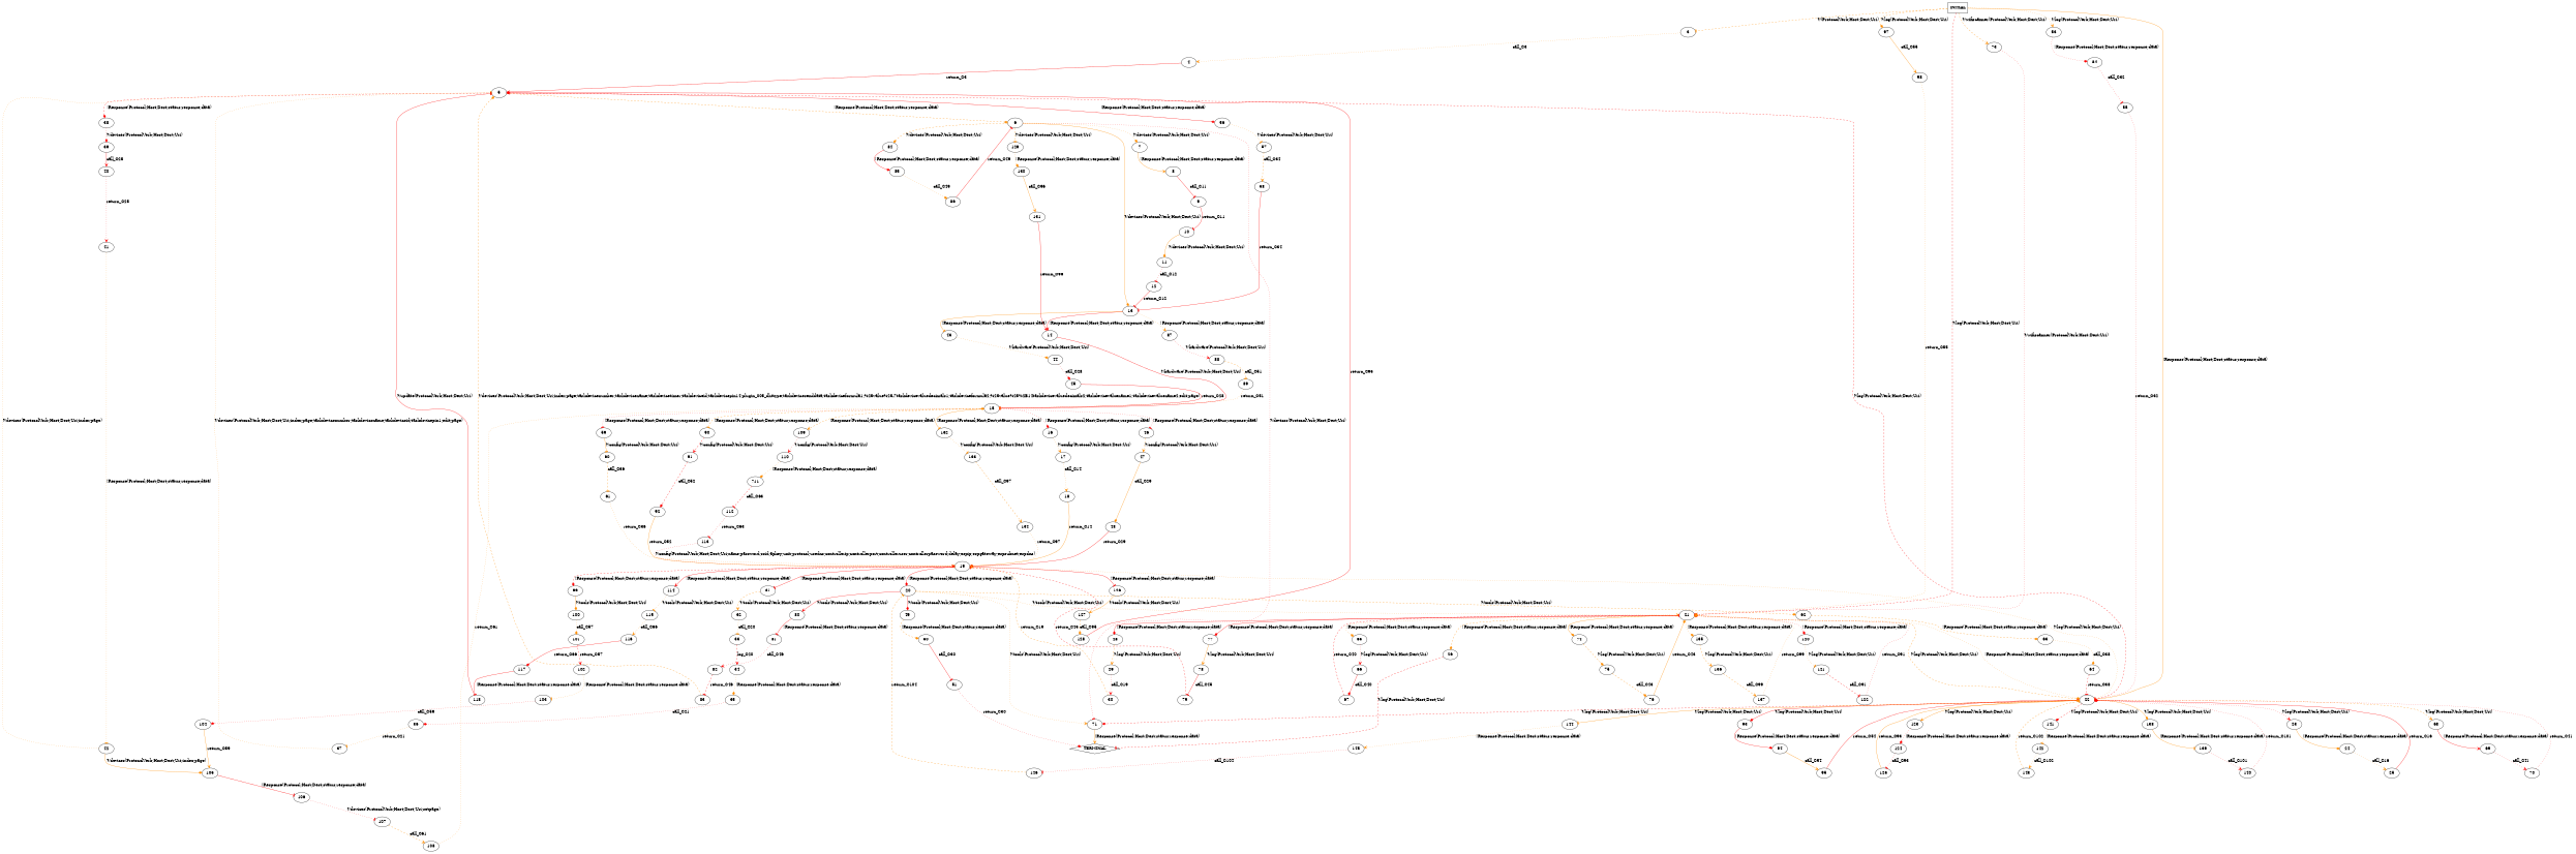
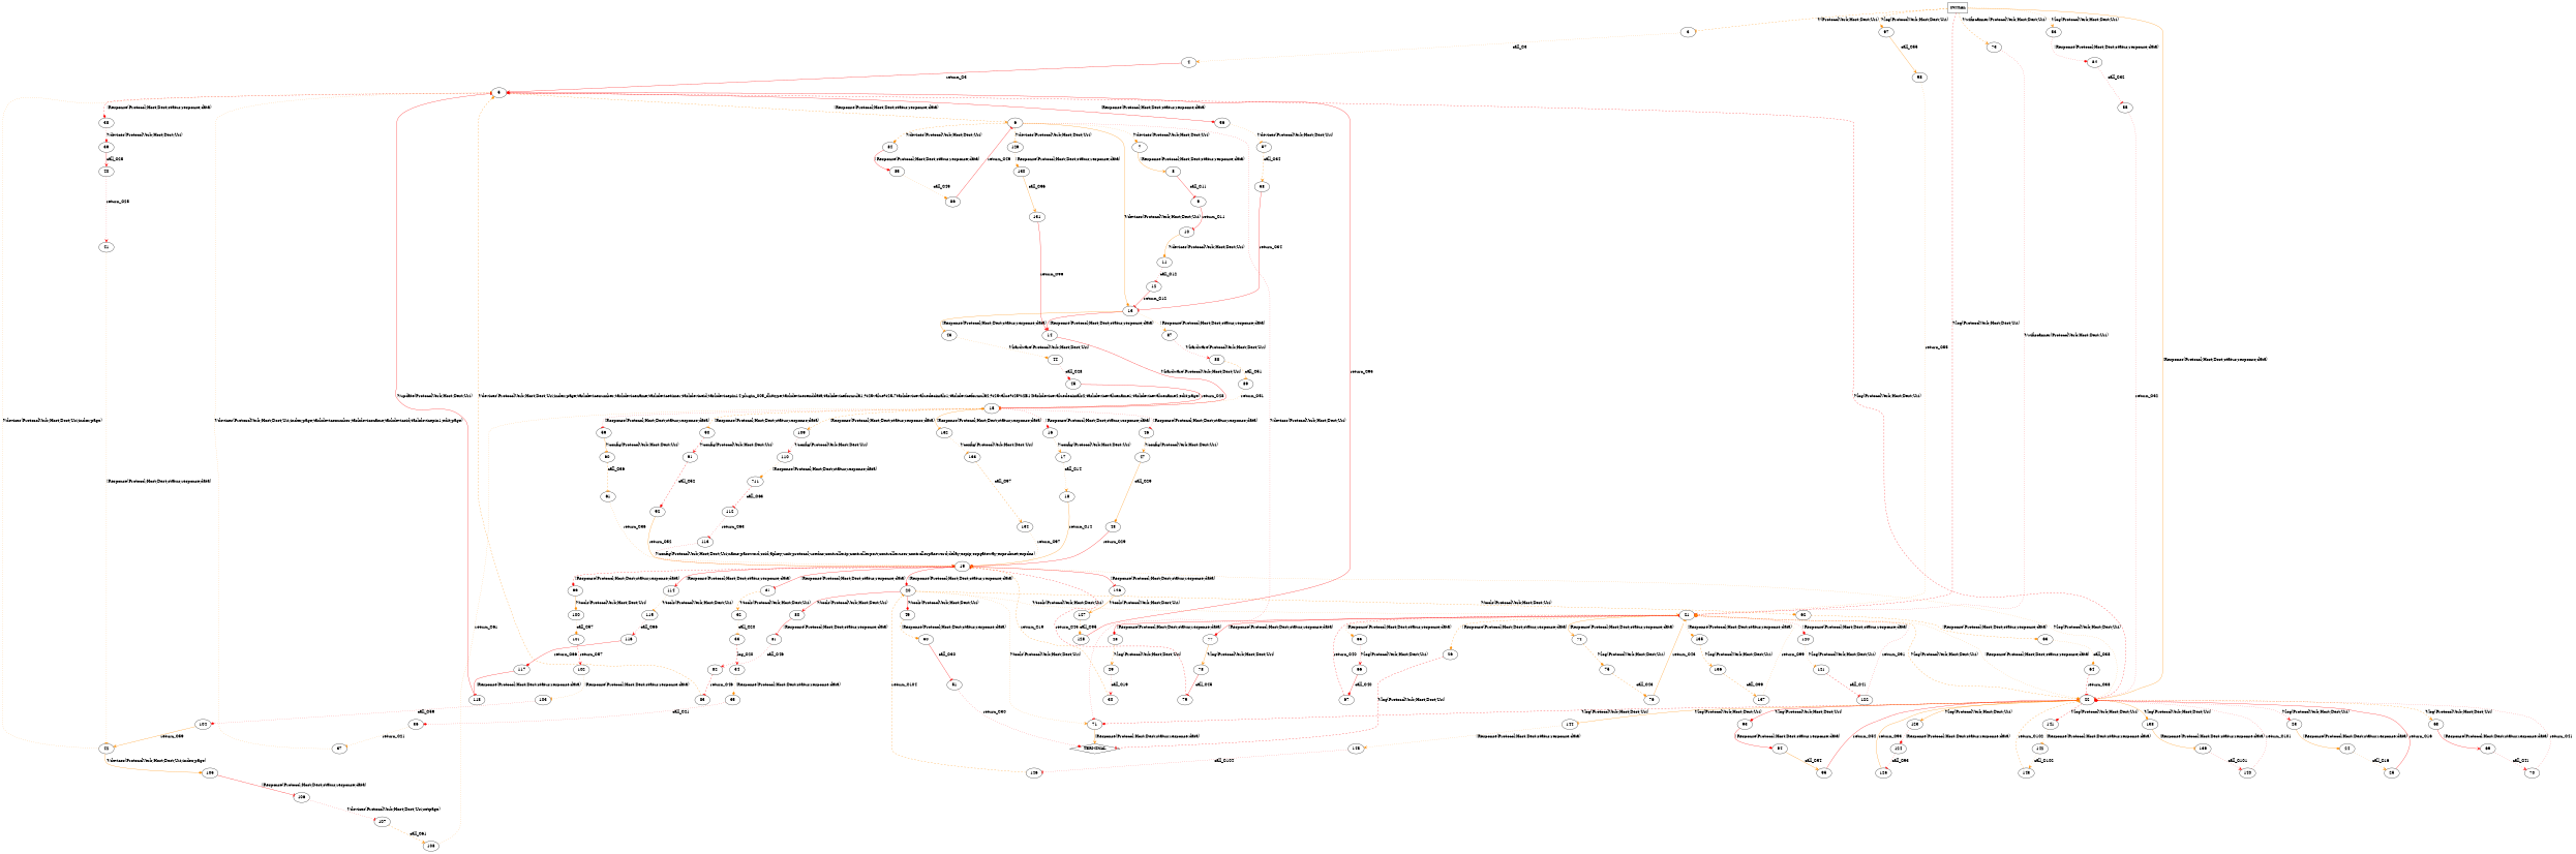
  digraph {
    edge [arrowhead=diamond color=darkorange style=dotted]
    n1 [label=INITIAL shape=box]
    n2 [label=3]
    n3 [label=21]
    n4 [label=22]
    n5 [label=53]
    n6 [label=73]
    n7 [label=97]
    n8 [label=4]
    n9 [label=26]
    n10 [label=28]
    n11 [label=65]
    n12 [label=74]
    n13 [label=77]
    n14 [label=120]
    n15 [label=135]
    n16 [label=5]
    n17 [label=71]
    n18 [label=19]
    n19 [label=23]
    n20 [label=68]
    n21 [label=93]
    n22 [label=123]
    n23 [label=138]
    n24 [label=141]
    n25 [label=144]
    n26 [label=54]
    n27 [label=98]
    n28 [label=TERMINAL shape=diamond]
    n29 [label=6]
    n30 [label=38]
    n31 [label=56]
    n32 [label=7]
    n33 [label=13]
    n34 [label=84]
    n35 [label=129]
    n36 [label=39]
    n37 [label=57]
    n38 [label=8]
    n39 [label=14]
    n40 [label=43]
    n41 [label=87]
    n42 [label=85]
    n43 [label=130]
    n44 [label=9]
    n45 [label=10]
    n46 [label=11]
    n47 [label=12]
    n48 [label=15]
    n49 [label=44]
    n50 [label=88]
    n51 [label=16]
    n52 [label=46]
    n53 [label=59]
    n54 [label=90]
    n55 [label=109]
    n56 [label=132]
    n57 [label=17]
    n58 [label=47]
    n59 [label=60]
    n60 [label=91]
    n61 [label=110]
    n62 [label=133]
    n63 [label=18]
    n64 [label=20]
    n65 [label=31]
    n66 [label=99]
    n67 [label=114]
    n68 [label=126]
    n69 [label=49]
    n70 [label=62]
    n71 [label=80]
    n72 [label=32]
    n73 [label=100]
    n74 [label=115]
    n75 [label=127]
    n76 [label=50]
    n77 [label=63]
    n78 [label=81]
    n79 [label=29]
    n80 [label=66]
    n81 [label=75]
    n82 [label=78]
    n83 [label=121]
    n84 [label=136]
    n85 [label=24]
    n86 [label=69]
    n87 [label=94]
    n88 [label=124]
    n89 [label=139]
    n90 [label=142]
    n91 [label=145]
    n92 [label=25]
    n93 [label=30]
    n94 [label=33]
    n95 [label=34]
    n96 [label=35]
    n97 [label=36]
    n98 [label=37]
    n99 [label=40]
    n100 [label=41]
    n101 [label=42]
    n102 [label=105]
    n103 [label=106]
    n104 [label=45]
    n105 [label=48]
    n106 [label=51]
    n107 [label=55]
    n108 [label=58]
    n109 [label=61]
    n110 [label=64]
    n111 [label=67]
    n112 [label=70]
    n113 [label=76]
    n114 [label=79]
    n115 [label=82]
    n116 [label=83]
    n117 [label=86]
    n118 [label=89]
    n119 [label=92]
    n120 [label=95]
    n121 [label=101]
    n122 [label=102]
    n123 [label=103]
    n124 [label=104]
    n125 [label=107]
    n126 [label=108]
    n127 [label=711]
    n128 [label=112]
    n129 [label=113]
    n130 [label=116]
    n131 [label=117]
    n132 [label=118]
    n133 [label=122]
    n134 [label=125]
    n135 [label=128]
    n136 [label=131]
    n137 [label=134]
    n138 [label=137]
    n139 [label=140]
    n140 [label=143]
    n141 [label=146]
    n1 -> n2 [arrowhead=tee label="?/(ProtocolVerb;Host;Dest;Uri)" style=dashed]
    n1 -> n3 [arrowhead=tee color=red label="?/log(ProtocolVerb;Host;Dest;Uri)" style=dashed]
    n1 -> n4 [arrowhead=tee label="!Response(Protocol;Host;Dest;status;response;data)" style=solid]
    n1 -> n5 [arrowhead=vee label="?/log(ProtocolVerb;Host;Dest;Uri)"]
    n1 -> n6 [arrowhead=vee label="?/wifiscanner(ProtocolVerb;Host;Dest;Uri)" style=dashed]
    n1 -> n7 [label="?/log(ProtocolVerb;Host;Dest;Uri)" style=dashed]
    n2 -> n8 [arrowhead=vee label=call_C3]
    n3 -> n4 [label="!Response(Protocol;Host;Dest;status;response;data)"]
    n3 -> n9 [label="!Response(Protocol;Host;Dest;status;response;data)" style=dashed]
    n3 -> n10 [color=red label="!Response(Protocol;Host;Dest;status;response;data)" style=solid]
    n3 -> n11 [label="!Response(Protocol;Host;Dest;status;response;data)"]
-   n3 -> n12 [label="!Response(Protocol;Host;Dest;status;response;data)" style=solid]
+   n3 -> n12 [arrowhead=vee label="!Response(Protocol;Host;Dest;status;response;data)" style=solid]
    n3 -> n13 [color=red label="!Response(Protocol;Host;Dest;status;response;data)" style=solid]
    n3 -> n14 [color=red label="!Response(Protocol;Host;Dest;status;response;data)"]
    n3 -> n15 [label="!Response(Protocol;Host;Dest;status;response;data)"]
    n4 -> n3 [arrowhead=tee label="?/log(ProtocolVerb;Host;Dest;Uri)" style=dashed]
    n4 -> n16 [arrowhead=vee color=red label="?/log(ProtocolVerb;Host;Dest;Uri)" style=dashed]
    n4 -> n17 [color=red label="?/log(ProtocolVerb;Host;Dest;Uri)" style=dashed]
    n4 -> n18 [label="?/log(ProtocolVerb;Host;Dest;Uri)"]
    n4 -> n19 [arrowhead=vee color=red label="?/log(ProtocolVerb;Host;Dest;Uri)"]
    n4 -> n20 [arrowhead=vee label="?/log(ProtocolVerb;Host;Dest;Uri)" style=dashed]
    n4 -> n21 [color=red label="?/log(ProtocolVerb;Host;Dest;Uri)" style=solid]
    n4 -> n22 [arrowhead=vee label="?/log(ProtocolVerb;Host;Dest;Uri)" style=solid]
    n4 -> n23 [label="?/log(ProtocolVerb;Host;Dest;Uri)" style=solid]
    n4 -> n24 [color=red label="?/log(ProtocolVerb;Host;Dest;Uri)" style=dashed]
    n4 -> n25 [arrowhead=tee label="?/log(ProtocolVerb;Host;Dest;Uri)" style=solid]
    n5 -> n26 [color=red label="!Response(Protocol;Host;Dest;status;response;data)"]
    n6 -> n3 [arrowhead=vee color=red label="?/wifiscanner(ProtocolVerb;Host;Dest;Uri)"]
    n7 -> n27 [arrowhead=vee label=call_C55 style=solid]
    n8 -> n16 [arrowhead=vee color=red label=return_C3 style=solid]
    n9 -> n28 [arrowhead=tee color=red label="?/log(ProtocolVerb;Host;Dest;Uri)" style=dashed]
    n10 -> n79 [arrowhead=vee label="?/log(ProtocolVerb;Host;Dest;Uri)" style=dashed]
    n11 -> n80 [arrowhead=vee color=red label="?/log(ProtocolVerb;Host;Dest;Uri)"]
    n12 -> n81 [label="?/log(ProtocolVerb;Host;Dest;Uri)" style=dashed]
    n13 -> n82 [arrowhead=vee label="?/log(ProtocolVerb;Host;Dest;Uri)" style=solid]
    n14 -> n83 [arrowhead=tee label="?/log(ProtocolVerb;Host;Dest;Uri)"]
    n15 -> n84 [arrowhead=vee label="?/log(ProtocolVerb;Host;Dest;Uri)" style=dashed]
-   n16 -> n29 [label="!Response(Protocol;Host;Dest;status;response;data)" style=dashed]
+   n16 -> n29 [arrowhead=vee label="!Response(Protocol;Host;Dest;status;response;data)" style=dashed]
    n16 -> n30 [color=red label="!Response(Protocol;Host;Dest;status;response;data)" style=dashed]
    n16 -> n31 [color=red label="!Response(Protocol;Host;Dest;status;response;data)" style=solid]
    n17 -> n28 [arrowhead=vee label="!Response(Protocol;Host;Dest;status;response;data)" style=solid]
    n18 -> n64 [color=red label="!Response(Protocol;Host;Dest;status;response;data)" style=solid]
    n18 -> n65 [arrowhead=tee color=red label="!Response(Protocol;Host;Dest;status;response;data)" style=solid]
    n18 -> n66 [color=red label="!Response(Protocol;Host;Dest;status;response;data)" style=dashed]
    n18 -> n67 [arrowhead=vee color=red label="!Response(Protocol;Host;Dest;status;response;data)" style=solid]
    n18 -> n68 [arrowhead=tee color=red label="!Response(Protocol;Host;Dest;status;response;data)" style=solid]
    n19 -> n85 [label="!Response(Protocol;Host;Dest;status;response;data)" style=solid]
    n20 -> n86 [arrowhead=vee color=red label="!Response(Protocol;Host;Dest;status;response;data)" style=solid]
    n21 -> n87 [color=red label="!Response(Protocol;Host;Dest;status;response;data)" style=solid]
    n22 -> n88 [color=red label="!Response(Protocol;Host;Dest;status;response;data)"]
    n23 -> n89 [arrowhead=tee label="!Response(Protocol;Host;Dest;status;response;data)" style=solid]
    n24 -> n90 [arrowhead=tee label="!Response(Protocol;Host;Dest;status;response;data)"]
    n25 -> n91 [arrowhead=vee label="!Response(Protocol;Host;Dest;status;response;data)"]
    n26 -> n107 [arrowhead=tee color=red label=call_C32]
    n27 -> n3 [label=return_C55]
    n29 -> n17 [arrowhead=tee color=red label="?/devices(ProtocolVerb;Host;Dest;Uri)"]
    n29 -> n32 [label="?/devices(ProtocolVerb;Host;Dest;Uri)"]
    n29 -> n33 [label="?/devices(ProtocolVerb;Host;Dest;Uri)" style=solid]
    n29 -> n34 [label="?/devices(ProtocolVerb;Host;Dest;Uri)" style=dashed]
    n29 -> n35 [arrowhead=tee label="?/devices(ProtocolVerb;Host;Dest;Uri)" style=dashed]
    n30 -> n36 [color=red label="?/devices(ProtocolVerb;Host;Dest;Uri)"]
    n31 -> n37 [arrowhead=tee label="?/devices(ProtocolVerb;Host;Dest;Uri)"]
    n32 -> n38 [arrowhead=vee label="!Response(Protocol;Host;Dest;status;response;data)" style=solid]
    n33 -> n39 [arrowhead=vee color=red label="!Response(Protocol;Host;Dest;status;response;data)" style=solid]
    n33 -> n40 [arrowhead=tee label="!Response(Protocol;Host;Dest;status;response;data)" style=solid]
    n33 -> n41 [arrowhead=vee label="!Response(Protocol;Host;Dest;status;response;data)"]
    n34 -> n42 [color=red label="!Response(Protocol;Host;Dest;status;response;data)" style=solid]
    n35 -> n43 [label="!Response(Protocol;Host;Dest;status;response;data)"]
    n36 -> n99 [arrowhead=vee color=red label=call_C25 style=solid]
    n37 -> n108 [arrowhead=vee label=call_C34 style=dashed]
    n38 -> n44 [arrowhead=tee color=red label=call_C11 style=solid]
    n39 -> n48 [arrowhead=tee color=red label="?/hardware(ProtocolVerb;Host;Dest;Uri)" style=solid]
    n40 -> n49 [label="?/hardware(ProtocolVerb;Host;Dest;Uri)"]
    n41 -> n50 [arrowhead=vee color=red label="?/hardware(ProtocolVerb;Host;Dest;Uri)"]
    n42 -> n117 [label=call_C49]
    n43 -> n136 [arrowhead=vee label=call_C96 style=solid]
    n44 -> n45 [arrowhead=tee color=red label=return_C11 style=solid]
    n45 -> n46 [label="?/devices(ProtocolVerb;Host;Dest;Uri)" style=solid]
    n46 -> n47 [arrowhead=tee color=red label=call_C12]
    n47 -> n33 [arrowhead=tee color=red label=return_C12 style=solid]
    n48 -> n51 [color=red label="!Response(Protocol;Host;Dest;status;response;data)"]
    n48 -> n52 [arrowhead=tee color=red label="!Response(Protocol;Host;Dest;status;response;data)"]
    n48 -> n53 [arrowhead=tee color=red label="!Response(Protocol;Host;Dest;status;response;data)"]
    n48 -> n54 [arrowhead=tee label="!Response(Protocol;Host;Dest;status;response;data)" style=dashed]
    n48 -> n55 [arrowhead=vee label="!Response(Protocol;Host;Dest;status;response;data)" style=dashed]
    n48 -> n56 [arrowhead=tee label="!Response(Protocol;Host;Dest;status;response;data)" style=solid]
    n49 -> n104 [color=red label=call_C28]
    n50 -> n118 [arrowhead=tee label=call_C51 style=dashed]
    n51 -> n57 [arrowhead=vee label="?/config(ProtocolVerb;Host;Dest;Uri)"]
    n52 -> n58 [arrowhead=vee label="?/config(ProtocolVerb;Host;Dest;Uri)" style=dashed]
    n53 -> n59 [arrowhead=tee label="?/config(ProtocolVerb;Host;Dest;Uri)" style=solid]
    n54 -> n60 [arrowhead=vee color=red label="?/config(ProtocolVerb;Host;Dest;Uri)" style=dashed]
    n55 -> n61 [arrowhead=vee color=red label="?/config(ProtocolVerb;Host;Dest;Uri)"]
    n56 -> n62 [arrowhead=tee label="?/config(ProtocolVerb;Host;Dest;Uri)"]
    n57 -> n63 [arrowhead=vee label=call_C14]
    n58 -> n105 [label=call_C29 style=solid]
    n59 -> n109 [arrowhead=tee label=call_C36 style=dashed]
    n60 -> n119 [color=red label=call_C52 style=dashed]
    n61 -> n127 [label="!Response(Protocol;Host;Dest;status;response;data)"]
    n62 -> n137 [arrowhead=vee label=call_C97 style=dashed]
    n63 -> n18 [label=return_C14 style=solid]
    n64 -> n3 [arrowhead=vee label="?/tools(ProtocolVerb;Host;Dest;Uri)"]
    n64 -> n17 [arrowhead=vee label="?/tools(ProtocolVerb;Host;Dest;Uri)"]
    n64 -> n69 [color=red label="?/tools(ProtocolVerb;Host;Dest;Uri)" style=solid]
    n64 -> n70 [label="?/tools(ProtocolVerb;Host;Dest;Uri)" style=dashed]
    n64 -> n71 [arrowhead=vee color=red label="?/tools(ProtocolVerb;Host;Dest;Uri)" style=solid]
    n65 -> n72 [arrowhead=vee label="?/tools(ProtocolVerb;Host;Dest;Uri)" style=dashed]
    n66 -> n73 [label="?/tools(ProtocolVerb;Host;Dest;Uri)" style=solid]
    n67 -> n74 [arrowhead=tee label="?/tools(ProtocolVerb;Host;Dest;Uri)"]
    n68 -> n75 [arrowhead=vee label="?/tools(ProtocolVerb;Host;Dest;Uri)" style=solid]
    n69 -> n76 [label="!Response(Protocol;Host;Dest;status;response;data)" style=dashed]
    n70 -> n77 [label="!Response(Protocol;Host;Dest;status;response;data)" style=dashed]
    n71 -> n78 [arrowhead=tee color=red label="!Response(Protocol;Host;Dest;status;response;data)" style=solid]
    n72 -> n94 [arrowhead=tee label=call_C20]
    n73 -> n121 [label=call_C57]
-   n74 -> n130 [arrowhead=vee label=call_C66]
+   n74 -> n130 [arrowhead=vee color=red label=call_C66]
    n75 -> n135 [label=call_C95 style=dashed]
    n76 -> n106 [arrowhead=tee color=red label=call_C30 style=solid]
    n77 -> n110 [label=call_C38]
    n78 -> n115 [arrowhead=vee color=red label=call_C46]
    n79 -> n93 [arrowhead=vee color=red label=call_C19]
    n80 -> n111 [color=red label=call_C40 style=solid]
    n81 -> n113 [label=call_C43 style=dashed]
    n82 -> n114 [arrowhead=tee color=red label=call_C45 style=solid]
-   n83 -> n133 [arrowhead=tee color=red label=call_C91 style=dashed]
+   n83 -> n133 [arrowhead=tee color=red label=call_C41 style=dashed]
    n84 -> n138 [arrowhead=vee label=call_C99 style=dashed]
    n85 -> n92 [arrowhead=vee label=call_C16]
    n86 -> n112 [arrowhead=vee color=red label=call_C41]
    n87 -> n120 [arrowhead=vee label=call_C54 style=solid]
    n88 -> n134 [arrowhead=tee color=red label=call_C93]
    n89 -> n139 [arrowhead=vee color=red label=call_C101]
    n90 -> n140 [arrowhead=vee label=call_C102]
    n91 -> n141 [arrowhead=tee color=red label=call_C104]
    n92 -> n4 [arrowhead=tee color=red label=return_C16 style=solid]
    n93 -> n18 [arrowhead=tee label=return_C19 style=dashed]
    n94 -> n95 [arrowhead=vee color=red label=log_C20 style=dashed]
    n95 -> n96 [label="!Response(Protocol;Host;Dest;status;response;data)"]
    n96 -> n97 [color=red label=call_C21]
    n97 -> n98 [arrowhead=tee label=return_C21]
    n98 -> n16 [arrowhead=tee label="?/devices(ProtocolVerb;Host;Dest;Uri;index;page;taskdevicenumber;taskdevicename;taskdeviceid;taskdevicepin1;edit;page)"]
    n99 -> n100 [arrowhead=vee color=red label=return_C25]
    n100 -> n101 [arrowhead=tee label="!Response(Protocol;Host;Dest;status;response;data)"]
    n101 -> n16 [arrowhead=tee label="?/devices(ProtocolVerb;Host;Dest;Uri;index;page)"]
    n101 -> n102 [label="?/devices(ProtocolVerb;Host;Dest;Uri;index;page)" style=solid]
    n102 -> n103 [arrowhead=tee color=red label="!Response(Protocol;Host;Dest;status;response;data)" style=solid]
    n103 -> n125 [arrowhead=tee color=red label="?/devices(ProtocolVerb;Host;Dest;Uri;setpage)"]
    n104 -> n48 [arrowhead=tee color=red label=return_C28 style=solid]
    n105 -> n18 [color=red label=return_C29 style=solid]
    n106 -> n28 [color=red label=return_C30]
    n107 -> n4 [arrowhead=tee color=red label=return_C32]
    n108 -> n33 [arrowhead=tee color=red label=return_C34 style=solid]
    n109 -> n18 [arrowhead=vee label=return_C36]
    n110 -> n4 [arrowhead=tee color=red label=return_C38 style=dashed]
    n111 -> n3 [arrowhead=tee color=red label=return_C40 style=dashed]
    n112 -> n4 [color=red label=return_C41]
-   n113 -> n3 [label=return_C43 style=solid]
+   n113 -> n3 [arrowhead=tee label=return_C43 style=solid]
    n114 -> n18 [arrowhead=tee color=red label=return_C45 style=dashed]
    n115 -> n116 [arrowhead=tee color=red label=return_C46 style=dashed]
    n116 -> n16 [label="?/devices(ProtocolVerb;Host;Dest;Uri;index;page;taskdevicenumber;taskdevicename;taskdevicetimer;taskdeviceid;taskdevicepin14;plugin_005_dhttype;taskdevicesenddata;taskdeviceformula1;%25value%25-7taskdevicevaluedecimals1;taskdeviceformula2;%25value%25%2B14taskdevicevaluedecimals2;taskdevicevaluename1;taskdevicevaluename2;edit;page)" style=dashed]
    n117 -> n29 [arrowhead=tee color=red label=return_C49 style=solid]
    n118 -> n48 [arrowhead=tee label=return_C51]
    n119 -> n18 [arrowhead=tee label=return_C52 style=solid]
    n120 -> n4 [color=red label=return_C54 style=solid]
    n121 -> n122 [arrowhead=vee color=red label=return_C57 style=dashed]
    n122 -> n123 [arrowhead=tee label="!Response(Protocol;Host;Dest;status;response;data)"]
    n123 -> n124 [color=red label=call_C59]
-   n124 -> n102 [arrowhead=vee label=return_C59 style=solid]
+   n124 -> n101 [arrowhead=vee label=return_C59 style=solid]
    n125 -> n126 [arrowhead=vee label=call_C61 style=dashed]
    n126 -> n48 [label=return_C61]
    n127 -> n128 [arrowhead=tee color=red label=call_C63 style=dashed]
    n128 -> n129 [arrowhead=tee color=red label=return_C63]
    n129 -> n18 [arrowhead=vee color=red label="?/config(ProtocolVerb;Host;Dest;Uri;name;password;ssid;apkey;unit;protocol;usedns;controllerip;controllerport;controlleruser;controllerpassword;delay;espip;espgateway;espsubnet;espdns)"]
    n130 -> n131 [color=red label=return_C66 style=solid]
    n131 -> n132 [arrowhead=tee color=red label="!Response(Protocol;Host;Dest;status;response;data)" style=solid]
    n132 -> n16 [arrowhead=tee color=red label="?/update(ProtocolVerb;Host;Dest;Uri)" style=solid]
    n133 -> n3 [color=red label=return_C91]
    n134 -> n4 [label=return_C93 style=solid]
    n135 -> n16 [color=red label=return_C95 style=solid]
    n136 -> n39 [arrowhead=vee color=red label=return_C96 style=solid]
    n137 -> n18 [arrowhead=vee label=return_C97]
    n138 -> n3 [label=return_C99]
    n139 -> n4 [color=red label=return_C101]
    n140 -> n4 [arrowhead=tee label=return_C102 style=dashed]
    n141 -> n64 [arrowhead=tee label=return_C104 style=dashed]
  }
